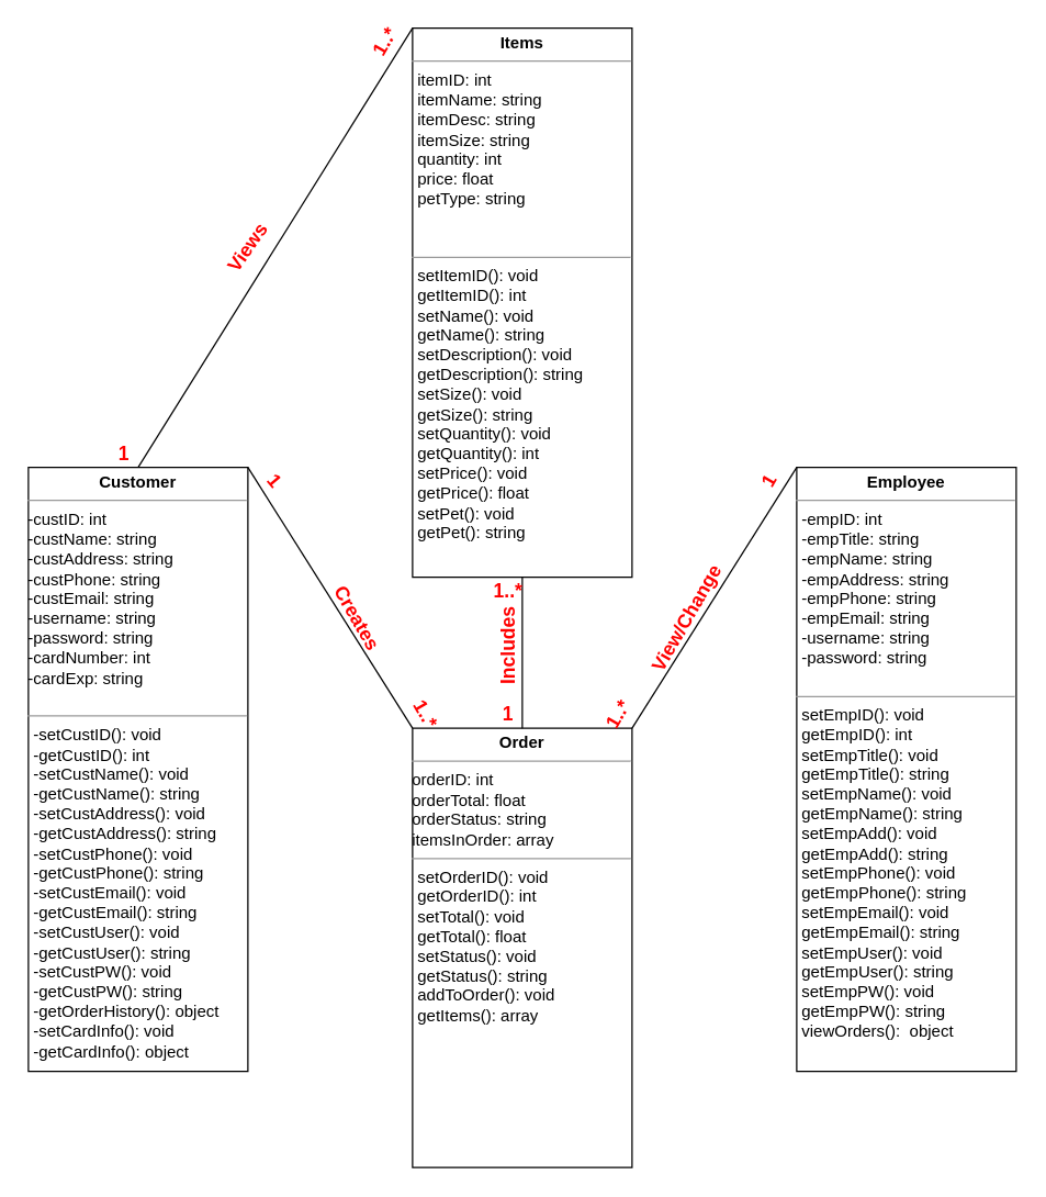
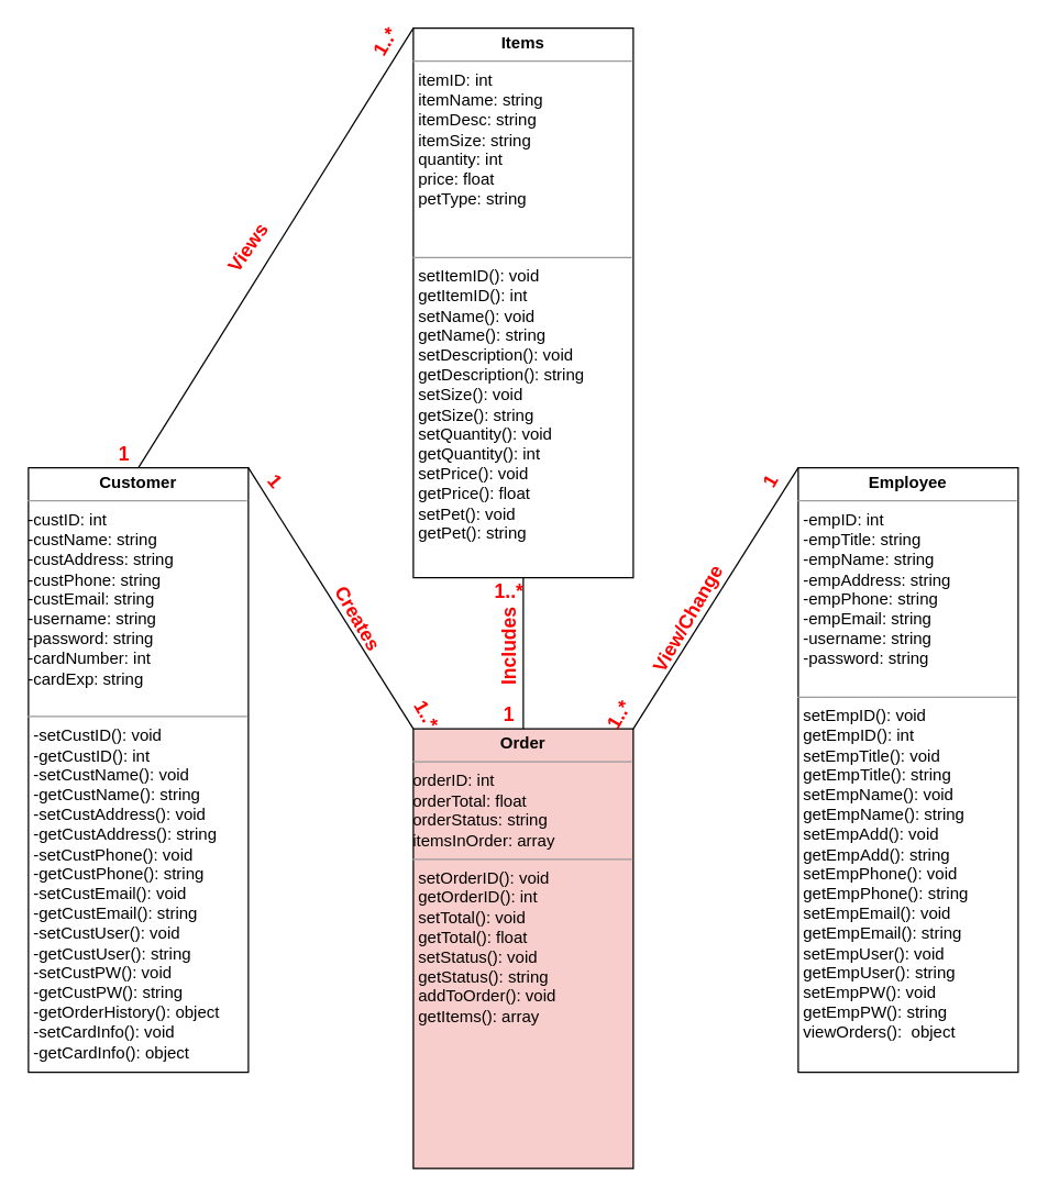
  <mxCell id="0" />
  <mxCell id="1" parent="0" />
  <mxCell id="2" value="&lt;p style=&quot;margin: 0px ; margin-top: 4px ; text-align: center&quot;&gt;&lt;b&gt;Items&lt;/b&gt;&lt;/p&gt;&lt;hr size=&quot;1&quot;&gt;&lt;p style=&quot;margin: 0px ; margin-left: 4px&quot;&gt;&lt;span&gt;itemID: int&lt;/span&gt;&lt;br&gt;&lt;/p&gt;&lt;p style=&quot;margin: 0px ; margin-left: 4px&quot;&gt;itemName: string&lt;/p&gt;&lt;p style=&quot;margin: 0px ; margin-left: 4px&quot;&gt;itemDesc: string&lt;/p&gt;&lt;p style=&quot;margin: 0px ; margin-left: 4px&quot;&gt;itemSize: string&lt;/p&gt;&lt;p style=&quot;margin: 0px ; margin-left: 4px&quot;&gt;quantity: int&lt;/p&gt;&lt;p style=&quot;margin: 0px ; margin-left: 4px&quot;&gt;price: float&lt;/p&gt;&lt;p style=&quot;margin: 0px ; margin-left: 4px&quot;&gt;petType: string&lt;/p&gt;&lt;p style=&quot;margin: 0px ; margin-left: 4px&quot;&gt;&lt;br&gt;&lt;/p&gt;&lt;p style=&quot;margin: 0px ; margin-left: 4px&quot;&gt;&lt;br&gt;&lt;/p&gt;&lt;hr size=&quot;1&quot;&gt;&lt;p style=&quot;margin: 0px ; margin-left: 4px&quot;&gt;&lt;span&gt;setItemID(): void&lt;/span&gt;&lt;br&gt;&lt;/p&gt;&lt;p style=&quot;margin: 0px ; margin-left: 4px&quot;&gt;getItemID(): int&lt;/p&gt;&lt;p style=&quot;margin: 0px ; margin-left: 4px&quot;&gt;setName(): void&lt;/p&gt;&lt;p style=&quot;margin: 0px ; margin-left: 4px&quot;&gt;getName(): string&lt;/p&gt;&lt;p style=&quot;margin: 0px ; margin-left: 4px&quot;&gt;setDescription(): void&lt;/p&gt;&lt;p style=&quot;margin: 0px ; margin-left: 4px&quot;&gt;getDescription(): string&lt;/p&gt;&lt;p style=&quot;margin: 0px ; margin-left: 4px&quot;&gt;setSize(): void&lt;/p&gt;&lt;p style=&quot;margin: 0px ; margin-left: 4px&quot;&gt;getSize(): string&lt;/p&gt;&lt;p style=&quot;margin: 0px ; margin-left: 4px&quot;&gt;setQuantity(): void&lt;/p&gt;&lt;p style=&quot;margin: 0px ; margin-left: 4px&quot;&gt;getQuantity(): int&lt;/p&gt;&lt;p style=&quot;margin: 0px ; margin-left: 4px&quot;&gt;setPrice(): void&lt;/p&gt;&lt;p style=&quot;margin: 0px ; margin-left: 4px&quot;&gt;getPrice(): float&lt;/p&gt;&lt;p style=&quot;margin: 0px ; margin-left: 4px&quot;&gt;setPet(): void&lt;/p&gt;&lt;p style=&quot;margin: 0px ; margin-left: 4px&quot;&gt;getPet(): string&lt;/p&gt;" style="verticalAlign=top;align=left;overflow=fill;fontSize=12;fontFamily=Helvetica;html=1;" parent="1" vertex="1"><mxGeometry x="300" y="20" width="160" height="400" as="geometry" /></mxCell>
  <mxCell id="3" value="&lt;p style=&quot;margin: 0px ; margin-top: 4px ; text-align: center&quot;&gt;&lt;b&gt;Customer&lt;/b&gt;&lt;/p&gt;&lt;hr size=&quot;1&quot;&gt;&lt;p style=&quot;margin: 0px ; margin-left: 4px&quot;&gt;&lt;/p&gt;-custID: int&lt;br&gt;-custName: string&lt;br&gt;-custAddress: string&lt;br&gt;-custPhone: string&lt;br&gt;-custEmail: string&lt;br&gt;-username: string&lt;br&gt;-password: string&lt;br&gt;-cardNumber: int&lt;br&gt;-cardExp: string&lt;br&gt;&lt;br&gt;&lt;hr size=&quot;1&quot;&gt;&lt;p style=&quot;margin: 0px ; margin-left: 4px&quot;&gt;&lt;span&gt;-setCustID(): void&lt;/span&gt;&lt;br&gt;&lt;/p&gt;&lt;p style=&quot;margin: 0px ; margin-left: 4px&quot;&gt;-getCustID(): int&lt;/p&gt;&lt;p style=&quot;margin: 0px ; margin-left: 4px&quot;&gt;-setCustName(): void&lt;/p&gt;&lt;p style=&quot;margin: 0px ; margin-left: 4px&quot;&gt;-getCustName(): string&lt;/p&gt;&lt;p style=&quot;margin: 0px ; margin-left: 4px&quot;&gt;-setCustAddress(): void&lt;/p&gt;&lt;p style=&quot;margin: 0px ; margin-left: 4px&quot;&gt;-getCustAddress(): string&lt;/p&gt;&lt;p style=&quot;margin: 0px ; margin-left: 4px&quot;&gt;-setCustPhone(): void&lt;/p&gt;&lt;p style=&quot;margin: 0px ; margin-left: 4px&quot;&gt;-getCustPhone(): string&lt;/p&gt;&lt;p style=&quot;margin: 0px ; margin-left: 4px&quot;&gt;-setCustEmail(): void&lt;/p&gt;&lt;p style=&quot;margin: 0px ; margin-left: 4px&quot;&gt;-getCustEmail(): string&lt;/p&gt;&lt;p style=&quot;margin: 0px ; margin-left: 4px&quot;&gt;-setCustUser(): void&lt;/p&gt;&lt;p style=&quot;margin: 0px ; margin-left: 4px&quot;&gt;-getCustUser(): string&lt;/p&gt;&lt;p style=&quot;margin: 0px ; margin-left: 4px&quot;&gt;-setCustPW(): void&lt;/p&gt;&lt;p style=&quot;margin: 0px ; margin-left: 4px&quot;&gt;-getCustPW(): string&lt;/p&gt;&lt;p style=&quot;margin: 0px ; margin-left: 4px&quot;&gt;-getOrderHistory(): object&lt;/p&gt;&lt;p style=&quot;margin: 0px ; margin-left: 4px&quot;&gt;-setCardInfo(): void&lt;/p&gt;&lt;p style=&quot;margin: 0px ; margin-left: 4px&quot;&gt;-getCardInfo(): object&lt;/p&gt;" style="verticalAlign=top;align=left;overflow=fill;fontSize=12;fontFamily=Helvetica;html=1;" parent="1" vertex="1"><mxGeometry x="20" y="340" width="160" height="440" as="geometry" /></mxCell>
- <mxCell id="4" value="&lt;p style=&quot;margin: 0px ; margin-top: 4px ; text-align: center&quot;&gt;&lt;b&gt;Order&lt;/b&gt;&lt;/p&gt;&lt;hr size=&quot;1&quot;&gt;&lt;p style=&quot;margin: 0px ; margin-left: 4px&quot;&gt;&lt;/p&gt;orderID: int&lt;br&gt;orderTotal: float&lt;br&gt;orderStatus: string&lt;br&gt;itemsInOrder: array&lt;br&gt;&lt;hr size=&quot;1&quot;&gt;&lt;p style=&quot;margin: 0px ; margin-left: 4px&quot;&gt;&lt;span&gt;setOrderID(): void&lt;/span&gt;&lt;br&gt;&lt;/p&gt;&lt;p style=&quot;margin: 0px ; margin-left: 4px&quot;&gt;getOrderID(): int&lt;/p&gt;&lt;p style=&quot;margin: 0px ; margin-left: 4px&quot;&gt;setTotal(): void&lt;/p&gt;&lt;p style=&quot;margin: 0px ; margin-left: 4px&quot;&gt;getTotal(): float&lt;/p&gt;&lt;p style=&quot;margin: 0px ; margin-left: 4px&quot;&gt;setStatus(): void&lt;/p&gt;&lt;p style=&quot;margin: 0px ; margin-left: 4px&quot;&gt;getStatus(): string&lt;/p&gt;&lt;p style=&quot;margin: 0px ; margin-left: 4px&quot;&gt;addToOrder(): void&lt;/p&gt;&lt;p style=&quot;margin: 0px ; margin-left: 4px&quot;&gt;getItems(): array&lt;/p&gt;&lt;p style=&quot;margin: 0px ; margin-left: 4px&quot;&gt;&lt;br&gt;&lt;/p&gt;" style="verticalAlign=top;align=left;overflow=fill;fontSize=12;fontFamily=Helvetica;html=1;" parent="1" vertex="1"><mxGeometry x="300" y="530" width="160" height="320" as="geometry" /></mxCell>
+ <mxCell id="4" value="&lt;p style=&quot;margin: 0px ; margin-top: 4px ; text-align: center&quot;&gt;&lt;b&gt;Order&lt;/b&gt;&lt;/p&gt;&lt;hr size=&quot;1&quot;&gt;&lt;p style=&quot;margin: 0px ; margin-left: 4px&quot;&gt;&lt;/p&gt;orderID: int&lt;br&gt;orderTotal: float&lt;br&gt;orderStatus: string&lt;br&gt;itemsInOrder: array&lt;br&gt;&lt;hr size=&quot;1&quot;&gt;&lt;p style=&quot;margin: 0px ; margin-left: 4px&quot;&gt;&lt;span&gt;setOrderID(): void&lt;/span&gt;&lt;br&gt;&lt;/p&gt;&lt;p style=&quot;margin: 0px ; margin-left: 4px&quot;&gt;getOrderID(): int&lt;/p&gt;&lt;p style=&quot;margin: 0px ; margin-left: 4px&quot;&gt;setTotal(): void&lt;/p&gt;&lt;p style=&quot;margin: 0px ; margin-left: 4px&quot;&gt;getTotal(): float&lt;/p&gt;&lt;p style=&quot;margin: 0px ; margin-left: 4px&quot;&gt;setStatus(): void&lt;/p&gt;&lt;p style=&quot;margin: 0px ; margin-left: 4px&quot;&gt;getStatus(): string&lt;/p&gt;&lt;p style=&quot;margin: 0px ; margin-left: 4px&quot;&gt;addToOrder(): void&lt;/p&gt;&lt;p style=&quot;margin: 0px ; margin-left: 4px&quot;&gt;getItems(): array&lt;/p&gt;&lt;p style=&quot;margin: 0px ; margin-left: 4px&quot;&gt;&lt;br&gt;&lt;/p&gt;" style="verticalAlign=top;align=left;overflow=fill;fontSize=12;fontFamily=Helvetica;html=1;fillColor=#f8cecc;" parent="1" vertex="1"><mxGeometry x="300" y="530" width="160" height="320" as="geometry" /></mxCell>
  <mxCell id="5" value="&lt;p style=&quot;margin: 0px ; margin-top: 4px ; text-align: center&quot;&gt;&lt;b&gt;Employee&lt;/b&gt;&lt;/p&gt;&lt;hr size=&quot;1&quot;&gt;&lt;p style=&quot;margin: 0px ; margin-left: 4px&quot;&gt;&lt;span&gt;-empID: int&lt;/span&gt;&lt;br&gt;&lt;/p&gt;&lt;p style=&quot;margin: 0px ; margin-left: 4px&quot;&gt;-empTitle: string&lt;/p&gt;&lt;p style=&quot;margin: 0px ; margin-left: 4px&quot;&gt;-empName: string&lt;/p&gt;&lt;p style=&quot;margin: 0px ; margin-left: 4px&quot;&gt;-empAddress: string&lt;/p&gt;&lt;p style=&quot;margin: 0px ; margin-left: 4px&quot;&gt;-empPhone: string&lt;/p&gt;&lt;p style=&quot;margin: 0px ; margin-left: 4px&quot;&gt;-empEmail: string&lt;/p&gt;&lt;p style=&quot;margin: 0px ; margin-left: 4px&quot;&gt;-username: string&lt;/p&gt;&lt;p style=&quot;margin: 0px ; margin-left: 4px&quot;&gt;-password: string&lt;/p&gt;&lt;p style=&quot;margin: 0px ; margin-left: 4px&quot;&gt;&lt;br&gt;&lt;/p&gt;&lt;hr size=&quot;1&quot;&gt;&lt;p style=&quot;margin: 0px ; margin-left: 4px&quot;&gt;&lt;span&gt;setEmpID(): void&lt;/span&gt;&lt;br&gt;&lt;/p&gt;&lt;p style=&quot;margin: 0px ; margin-left: 4px&quot;&gt;getEmpID(): int&lt;/p&gt;&lt;p style=&quot;margin: 0px ; margin-left: 4px&quot;&gt;setEmpTitle(): void&lt;/p&gt;&lt;p style=&quot;margin: 0px ; margin-left: 4px&quot;&gt;getEmpTitle(): string&lt;/p&gt;&lt;p style=&quot;margin: 0px ; margin-left: 4px&quot;&gt;setEmpName(): void&lt;/p&gt;&lt;p style=&quot;margin: 0px ; margin-left: 4px&quot;&gt;getEmpName(): string&lt;/p&gt;&lt;p style=&quot;margin: 0px ; margin-left: 4px&quot;&gt;setEmpAdd(): void&lt;/p&gt;&lt;p style=&quot;margin: 0px ; margin-left: 4px&quot;&gt;getEmpAdd(): string&lt;/p&gt;&lt;p style=&quot;margin: 0px ; margin-left: 4px&quot;&gt;setEmpPhone(): void&lt;/p&gt;&lt;p style=&quot;margin: 0px ; margin-left: 4px&quot;&gt;getEmpPhone(): string&lt;/p&gt;&lt;p style=&quot;margin: 0px ; margin-left: 4px&quot;&gt;setEmpEmail(): void&lt;/p&gt;&lt;p style=&quot;margin: 0px ; margin-left: 4px&quot;&gt;getEmpEmail(): string&lt;/p&gt;&lt;p style=&quot;margin: 0px ; margin-left: 4px&quot;&gt;setEmpUser(): void&lt;/p&gt;&lt;p style=&quot;margin: 0px ; margin-left: 4px&quot;&gt;getEmpUser(): string&lt;/p&gt;&lt;p style=&quot;margin: 0px ; margin-left: 4px&quot;&gt;setEmpPW(): void&lt;/p&gt;&lt;p style=&quot;margin: 0px ; margin-left: 4px&quot;&gt;getEmpPW(): string&lt;/p&gt;&lt;p style=&quot;margin: 0px ; margin-left: 4px&quot;&gt;viewOrders():&amp;nbsp; object&lt;/p&gt;" style="verticalAlign=top;align=left;overflow=fill;fontSize=12;fontFamily=Helvetica;html=1;labelBorderColor=none;" parent="1" vertex="1"><mxGeometry x="580" y="340" width="160" height="440" as="geometry" /></mxCell>
  <mxCell id="6" value="" style="endArrow=none;html=1;entryX=0.5;entryY=1;entryDx=0;entryDy=0;exitX=0.5;exitY=0;exitDx=0;exitDy=0;" parent="1" source="4" target="2" edge="1"><mxGeometry width="50" height="50" relative="1" as="geometry"><mxPoint x="400" y="480" as="sourcePoint" /><mxPoint x="430" y="570" as="targetPoint" /></mxGeometry></mxCell>
  <mxCell id="7" value="&lt;b&gt;&lt;font style=&quot;font-size: 14px&quot; color=&quot;#ff0000&quot;&gt;1&lt;/font&gt;&lt;/b&gt;" style="text;html=1;strokeColor=none;fillColor=none;align=center;verticalAlign=middle;whiteSpace=wrap;rounded=0;" parent="1" vertex="1"><mxGeometry x="350" y="510" width="40" height="20" as="geometry" /></mxCell>
  <mxCell id="8" value="&lt;b&gt;&lt;font style=&quot;font-size: 14px&quot; color=&quot;#ff0000&quot;&gt;1..*&lt;/font&gt;&lt;/b&gt;" style="text;html=1;strokeColor=none;fillColor=none;align=center;verticalAlign=middle;whiteSpace=wrap;rounded=0;" parent="1" vertex="1"><mxGeometry x="350" y="420" width="40" height="20" as="geometry" /></mxCell>
  <mxCell id="9" value="" style="endArrow=none;html=1;exitX=1;exitY=0;exitDx=0;exitDy=0;entryX=0;entryY=0;entryDx=0;entryDy=0;" parent="1" source="3" target="4" edge="1"><mxGeometry width="50" height="50" relative="1" as="geometry"><mxPoint x="210" y="440" as="sourcePoint" /><mxPoint x="260" y="390" as="targetPoint" /></mxGeometry></mxCell>
  <mxCell id="10" value="&lt;b&gt;&lt;font style=&quot;font-size: 14px&quot; color=&quot;#ff0000&quot;&gt;1&lt;/font&gt;&lt;/b&gt;" style="text;html=1;strokeColor=none;fillColor=none;align=center;verticalAlign=middle;whiteSpace=wrap;rounded=0;rotation=50;" parent="1" vertex="1"><mxGeometry x="180" y="340" width="40" height="20" as="geometry" /></mxCell>
  <mxCell id="11" value="&lt;b&gt;&lt;font style=&quot;font-size: 14px&quot; color=&quot;#ff0000&quot;&gt;1..*&lt;/font&gt;&lt;/b&gt;" style="text;html=1;strokeColor=none;fillColor=none;align=center;verticalAlign=middle;whiteSpace=wrap;rounded=0;rotation=60;" parent="1" vertex="1"><mxGeometry x="290" y="510" width="40" height="20" as="geometry" /></mxCell>
  <mxCell id="12" value="" style="endArrow=none;html=1;entryX=0;entryY=0;entryDx=0;entryDy=0;exitX=1;exitY=0;exitDx=0;exitDy=0;" parent="1" source="4" target="5" edge="1"><mxGeometry width="50" height="50" relative="1" as="geometry"><mxPoint x="460" y="500" as="sourcePoint" /><mxPoint x="510" y="450" as="targetPoint" /></mxGeometry></mxCell>
  <mxCell id="13" value="&lt;font style=&quot;font-size: 14px&quot; color=&quot;#ff0000&quot;&gt;&lt;b&gt;1&lt;/b&gt;&lt;/font&gt;" style="text;html=1;strokeColor=none;fillColor=none;align=center;verticalAlign=middle;whiteSpace=wrap;rounded=0;rotation=-60;" parent="1" vertex="1"><mxGeometry x="540" y="340" width="40" height="20" as="geometry" /></mxCell>
  <mxCell id="14" value="&lt;b&gt;&lt;font style=&quot;font-size: 14px&quot; color=&quot;#ff0000&quot;&gt;1..*&lt;/font&gt;&lt;/b&gt;" style="text;html=1;strokeColor=none;fillColor=none;align=center;verticalAlign=middle;whiteSpace=wrap;rounded=0;rotation=-60;" parent="1" vertex="1"><mxGeometry x="430" y="510" width="40" height="20" as="geometry" /></mxCell>
  <mxCell id="15" value="" style="endArrow=none;html=1;entryX=0.5;entryY=0;entryDx=0;entryDy=0;exitX=0;exitY=0;exitDx=0;exitDy=0;" parent="1" source="2" target="3" edge="1"><mxGeometry width="50" height="50" relative="1" as="geometry"><mxPoint x="560" y="360" as="sourcePoint" /><mxPoint x="610" y="310" as="targetPoint" /><Array as="points" /></mxGeometry></mxCell>
  <mxCell id="16" value="&lt;font style=&quot;font-size: 14px&quot; color=&quot;#ff0000&quot;&gt;&lt;b&gt;1..*&lt;/b&gt;&lt;/font&gt;" style="text;html=1;strokeColor=none;fillColor=none;align=center;verticalAlign=middle;whiteSpace=wrap;rounded=0;rotation=-60;" parent="1" vertex="1"><mxGeometry x="260" y="20" width="40" height="20" as="geometry" /></mxCell>
  <mxCell id="17" value="&lt;font style=&quot;font-size: 14px&quot; color=&quot;#ff0000&quot;&gt;&lt;b&gt;1&lt;/b&gt;&lt;/font&gt;" style="text;html=1;strokeColor=none;fillColor=none;align=center;verticalAlign=middle;whiteSpace=wrap;rounded=0;" parent="1" vertex="1"><mxGeometry x="70" y="320" width="40" height="20" as="geometry" /></mxCell>
  <mxCell id="18" value="&lt;b&gt;&lt;font style=&quot;font-size: 14px&quot; color=&quot;#ff0000&quot;&gt;Views&lt;/font&gt;&lt;/b&gt;" style="text;html=1;strokeColor=none;fillColor=none;align=center;verticalAlign=middle;whiteSpace=wrap;rounded=0;rotation=-55;" parent="1" vertex="1"><mxGeometry x="160" y="170" width="40" height="20" as="geometry" /></mxCell>
  <mxCell id="19" value="&lt;font style=&quot;font-size: 14px&quot; color=&quot;#ff0000&quot;&gt;&lt;b&gt;View/Change&lt;br&gt;&lt;/b&gt;&lt;/font&gt;" style="text;html=1;strokeColor=none;fillColor=none;align=center;verticalAlign=middle;whiteSpace=wrap;rounded=0;rotation=-60;" parent="1" vertex="1"><mxGeometry x="480" y="440" width="40" height="20" as="geometry" /></mxCell>
  <mxCell id="20" value="&lt;b&gt;&lt;font style=&quot;font-size: 14px&quot; color=&quot;#ff0000&quot;&gt;Includes&lt;br&gt;&lt;/font&gt;&lt;/b&gt;" style="text;html=1;strokeColor=none;fillColor=none;align=center;verticalAlign=middle;whiteSpace=wrap;rounded=0;rotation=-90;" parent="1" vertex="1"><mxGeometry x="350" y="460" width="40" height="20" as="geometry" /></mxCell>
  <mxCell id="21" value="&lt;font style=&quot;font-size: 14px&quot; color=&quot;#ff0000&quot;&gt;&lt;b&gt;Creates&lt;/b&gt;&lt;/font&gt;" style="text;html=1;strokeColor=none;fillColor=none;align=center;verticalAlign=middle;whiteSpace=wrap;rounded=0;rotation=60;" parent="1" vertex="1"><mxGeometry x="240" y="440" width="40" height="20" as="geometry" /></mxCell>
